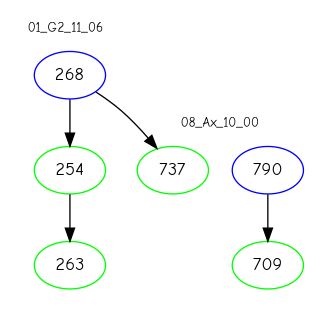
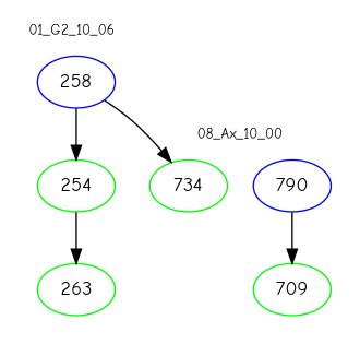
  digraph {
    fontname="Comic Neue"
    node [color=green fontname="Comic Neue"]
    edge [color=black fontname="Comic Neue"]
    n1 [color=blue label=790]
    n2 [label=709]
-   n3 [label=737]
-   n4 [color=blue label=268]
+   n3 [label=734]
+   n4 [color=blue label=258]
    n5 [label=254]
    n6 [label=263]
    subgraph cluster_1 {
      color=white
      fontsize=10
      label="08_Ax_10_00"
      n1
      n2
      n3
    }
    subgraph cluster_2 {
      color=white
      fontsize=10
-     label="01_G2_11_06"
+     label="01_G2_10_06"
      n4
      n5
      n6
    }
    n1 -> n2
    n4 -> n3
    n4 -> n5
    n5 -> n6
  }
